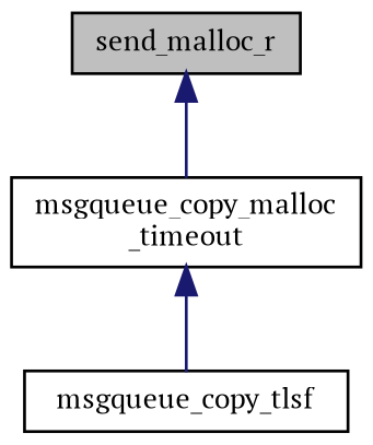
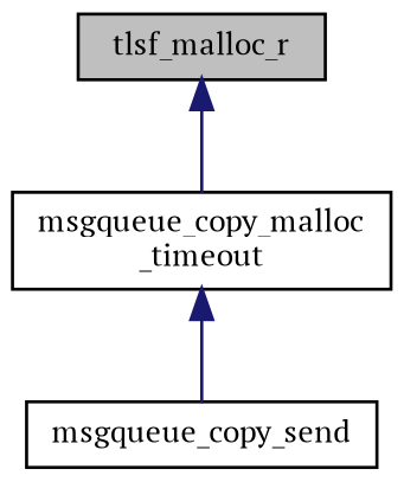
  digraph {
    fontname="PT Serif"
    rankdir=TB
    node [color=black fillcolor=white fontname="PT Serif" fontsize=10 shape=record style=filled]
    edge [color=midnightblue dir=back fontname="PT Serif" fontsize=10 labelfontname=FreeSans labelfontsize=10 style=solid]
-   n1 [fillcolor=grey75 fontcolor=black height=0.2 label=send_malloc_r width=0.4]
+   n1 [fillcolor=grey75 fontcolor=black height=0.2 label=tlsf_malloc_r width=0.4]
    n2 [height=0.2 label="msgqueue_copy_malloc\l_timeout" width=0.4]
-   n3 [height=0.2 label=msgqueue_copy_tlsf width=0.4]
+   n3 [height=0.2 label=msgqueue_copy_send width=0.4]
    n1 -> n2
    n2 -> n3
  }
